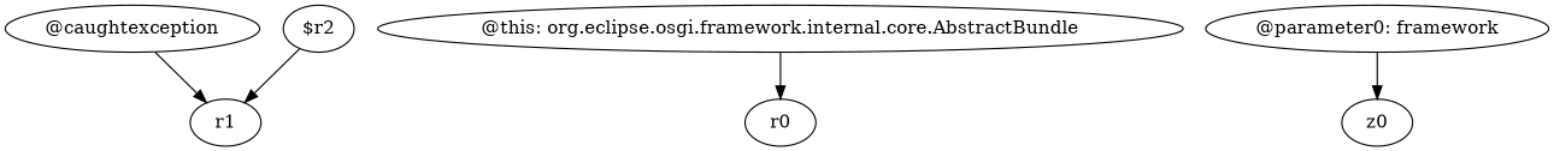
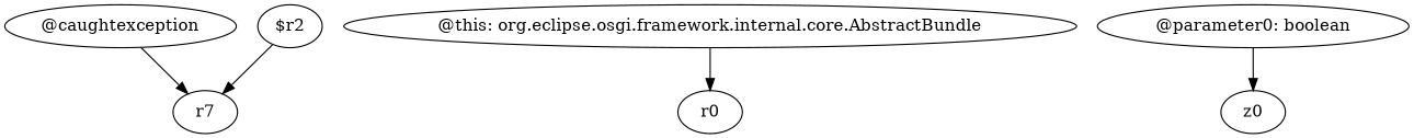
  digraph {
    fontname="DejaVu Serif"
    node [fontname="DejaVu Serif"]
    edge [fontname="DejaVu Serif"]
    n1 [label="@caughtexception"]
-   n2 [label=r1]
+   n2 [label=r7]
    n3 [label="$r2"]
    n4 [label="@this: org.eclipse.osgi.framework.internal.core.AbstractBundle"]
    n5 [label=r0]
-   n6 [label="@parameter0: framework"]
+   n6 [label="@parameter0: boolean"]
    n7 [label=z0]
    n1 -> n2
    n3 -> n2
    n4 -> n5
    n6 -> n7
  }
